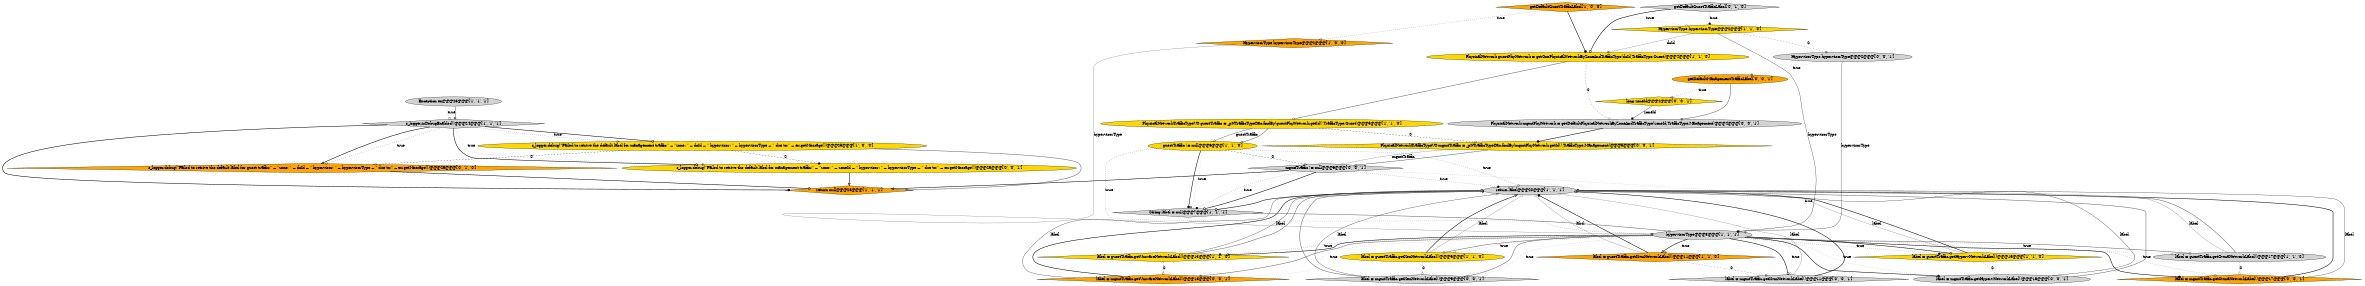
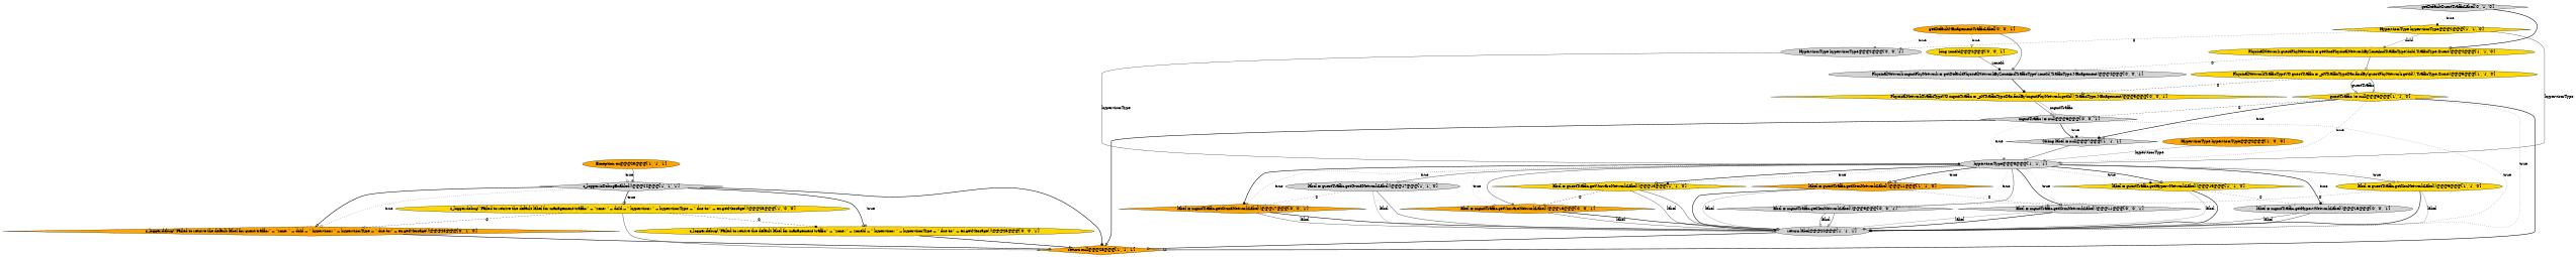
  digraph {
    node [fillcolor=lightgrey shape=diamond style=filled]
    edge [arrowhead=odot color=black style=bold]
    n1 [label="s_logger.isDebugEnabled()@@@24@@@['1', '1', '1']"]
    n2 [fillcolor=orange label="s_logger.debug(\"Failed to retrive the default label for guest traffic:\" + \"zone: \" + dcId + \" hypervisor: \" + hypervisorType + \" due to:\" + ex.getMessage())@@@25@@@['0', '1', '0']"]
    n3 [fillcolor=orange label="return null@@@28@@@['1', '1', '1']"]
    n4 [fillcolor=gold label="s_logger.debug(\"Failed to retrive the default label for management traffic:\" + \"zone: \" + zoneId + \" hypervisor: \" + hypervisorType + \" due to:\" + ex.getMessage())@@@25@@@['0', '0', '1']" shape=ellipse]
    n5 [fillcolor=gold label="s_logger.debug(\"Failed to retrive the default label for management traffic:\" + \"zone: \" + dcId + \" hypervisor: \" + hypervisorType + \" due to:\" + ex.getMessage())@@@25@@@['1', '0', '0']" shape=ellipse]
    n6 [fillcolor=orange label="label = mgmtTraffic.getVmwareNetworkLabel()@@@13@@@['0', '0', '1']"]
    n7 [label="return label@@@20@@@['1', '1', '1']" shape=ellipse]
    n8 [label="PhysicalNetwork mgmtPhyNetwork = getDefaultPhysicalNetworkByZoneAndTrafficType(zoneId,TrafficType.Management)@@@4@@@['0', '0', '1']" shape=ellipse]
    n9 [fillcolor=gold label="PhysicalNetworkTrafficTypeVO mgmtTraffic = _pNTrafficTypeDao.findBy(mgmtPhyNetwork.getId(),TrafficType.Management)@@@5@@@['0', '0', '1']"]
    n10 [label="mgmtTraffic != null@@@6@@@['0', '0', '1']"]
    n11 [fillcolor=orange label="label = guestTraffic.getKvmNetworkLabel()@@@11@@@['1', '1', '0']"]
    n12 [label="label = mgmtTraffic.getKvmNetworkLabel()@@@11@@@['0', '0', '1']"]
    n13 [fillcolor=gold label="label = guestTraffic.getHypervNetworkLabel()@@@15@@@['1', '1', '0']"]
    n14 [label="label = mgmtTraffic.getHypervNetworkLabel()@@@15@@@['0', '0', '1']" shape=ellipse]
    n15 [label="String label = null@@@7@@@['1', '1', '1']"]
    n16 [label="hypervisorType@@@8@@@['1', '1', '1']" shape=ellipse]
    n17 [fillcolor=gold label="label = guestTraffic.getVmwareNetworkLabel()@@@13@@@['1', '1', '0']"]
    n18 [fillcolor=gold label="label = guestTraffic.getXenNetworkLabel()@@@9@@@['1', '1', '0']" shape=ellipse]
    n19 [label="label = mgmtTraffic.getXenNetworkLabel()@@@9@@@['0', '0', '1']"]
    n20 [fillcolor=orange label="label = mgmtTraffic.getOvm3NetworkLabel()@@@17@@@['0', '0', '1']"]
    n21 [label="label = guestTraffic.getOvm3NetworkLabel()@@@17@@@['1', '1', '0']" shape=ellipse]
    n22 [label="HypervisorType hypervisorType@@@2@@@['0', '0', '1']" shape=ellipse]
-   n23 [fillcolor=orange label="HypervisorType hypervisorType@@@2@@@['1', '0', '0']"]
-   n24 [label="Exception ex@@@23@@@['1', '1', '1']" shape=ellipse]
-   n25 [fillcolor=gold label="long zoneId@@@2@@@['0', '0', '1']"]
+   n23 [fillcolor=orange label="HypervisorType hypervisorType@@@2@@@['1', '0', '0']" shape=ellipse]
+   n24 [fillcolor=orange label="Exception ex@@@23@@@['1', '1', '1']" shape=ellipse]
+   n25 [fillcolor=gold label="long zoneId@@@2@@@['0', '0', '1']" shape=ellipse]
    n26 [fillcolor=gold label="HypervisorType hypervisorType@@@2@@@['1', '1', '0']"]
    n27 [fillcolor=gold label="PhysicalNetwork guestPhyNetwork = getOnePhysicalNetworkByZoneAndTrafficType(dcId,TrafficType.Guest)@@@4@@@['1', '1', '0']" shape=ellipse]
    n28 [fillcolor=gold label="PhysicalNetworkTrafficTypeVO guestTraffic = _pNTrafficTypeDao.findBy(guestPhyNetwork.getId(),TrafficType.Guest)@@@5@@@['1', '1', '0']" shape=ellipse]
-   n29 [fillcolor=gold label="guestTraffic != null@@@6@@@['1', '1', '0']" shape=ellipse]
-   n30 [fillcolor=orange label="getDefaultGuestTrafficLabel['1', '0', '0']"]
+   n29 [fillcolor=gold label="guestTraffic != null@@@6@@@['1', '1', '0']"]
    n31 [fillcolor=orange label="getDefaultManagementTrafficLabel['0', '0', '1']" shape=ellipse]
    n32 [label="getDefaultGuestTrafficLabel['0', '1', '0']"]
    n1 -> n2 [arrowhead=onormal]
    n1 -> n2 [label=true style=dotted]
    n1 -> n3 [arrowhead=dot]
    n1 -> n4 [arrowhead=dot color=gray40 label=true style=dotted]
    n1 -> n4
    n1 -> n5
    n1 -> n5 [arrowhead=onormal label=true style=dotted]
    n2 -> n3
    n4 -> n3 [arrowhead=onormal]
    n5 -> n2 [arrowhead=onormal label=0 style=dashed]
    n5 -> n3 [arrowhead=dot color=gray40]
    n5 -> n4 [arrowhead=dot label=0 style=dashed]
    n6 -> n7 [arrowhead=dot label=label style=solid]
    n6 -> n7
-   n7 -> n15
+   n7 -> n3
    n8 -> n9 [arrowhead=dot]
    n9 -> n10 [color=gray40 label=mgmtTraffic style=solid]
    n9 -> n10 [arrowhead=onormal color=gray40]
    n10 -> n3 [arrowhead=onormal]
    n10 -> n7 [arrowhead=dot label=true style=dotted]
    n10 -> n15
    n10 -> n15 [arrowhead=dot label=true style=dotted]
    n10 -> n16 [arrowhead=dot color=gray40 label=true style=dotted]
    n11 -> n7 [arrowhead=dot]
    n11 -> n7 [color=gray40 label=label style=solid]
    n11 -> n12 [arrowhead=dot color=gray40 label=0 style=dashed]
    n12 -> n7 [color=gray40 label=label style=solid]
    n12 -> n7
    n13 -> n7 [arrowhead=onormal color=gray40 label=label style=solid]
    n13 -> n7 [arrowhead=dot]
    n13 -> n14 [color=gray40 label=0 style=dashed]
    n14 -> n7 [label=label style=solid]
    n14 -> n7 [color=gray40]
    n15 -> n16 [color=gray40]
    n16 -> n6 [arrowhead=onormal color=gray40 label=true style=dotted]
    n16 -> n6 [arrowhead=dot color=gray40]
    n16 -> n11 [arrowhead=dot color=gray40 label=true style=dotted]
    n16 -> n11 [arrowhead=onormal]
    n16 -> n12 [color=gray40 label=true style=dotted]
    n16 -> n12
    n16 -> n13 [arrowhead=dot label=true style=dotted]
    n16 -> n13
    n16 -> n14 [arrowhead=dot]
    n16 -> n14 [color=gray40 label=true style=dotted]
    n16 -> n17 [arrowhead=dot label=true style=dotted]
    n16 -> n17
    n16 -> n18 [color=gray40]
    n16 -> n18 [arrowhead=onormal color=gray40 label=true style=dotted]
    n16 -> n19 [arrowhead=onormal color=gray40]
    n16 -> n19 [color=gray40 label=true style=dotted]
    n16 -> n20 [arrowhead=dot]
    n16 -> n20 [label=true style=dotted]
    n16 -> n21 [color=gray40]
    n16 -> n21 [color=gray40 label=true style=dotted]
    n17 -> n6 [label=0 style=dashed]
    n17 -> n7 [arrowhead=dot label=label style=solid]
    n17 -> n7 [arrowhead=dot color=gray40]
    n18 -> n7 [color=gray40 label=label style=solid]
    n18 -> n7 [arrowhead=onormal]
    n18 -> n19 [color=gray40 label=0 style=dashed]
    n19 -> n7 [arrowhead=onormal color=gray40]
    n19 -> n7 [arrowhead=onormal label=label style=solid]
    n20 -> n7 [arrowhead=dot label=label style=solid]
    n20 -> n7
    n21 -> n7 [arrowhead=dot color=gray40 label=label style=solid]
    n21 -> n7 [arrowhead=onormal color=gray40]
    n21 -> n20 [color=gray40 label=0 style=dashed]
    n22 -> n16 [arrowhead=dot label=hypervisorType style=solid]
    n23 -> n16 [arrowhead=dot color=gray40 label=hypervisorType style=solid]
    n24 -> n1 [label=true style=dotted]
    n24 -> n1 [arrowhead=dot color=gray40]
    n25 -> n8 [arrowhead=dot label=zoneId style=solid]
    n26 -> n16 [arrowhead=onormal label=hypervisorType style=solid]
    n26 -> n22 [arrowhead=dot color=gray40 label=0 style=dashed]
    n26 -> n27 [arrowhead=dot color=gray40 label=dcId style=solid]
    n27 -> n8 [color=gray40 label=0 style=dashed]
    n27 -> n28 [color=gray40]
    n28 -> n9 [label=0 style=dashed]
    n28 -> n29 [arrowhead=onormal label=guestTraffic style=solid]
    n28 -> n29 [arrowhead=onormal color=gray40]
+   n29 -> n3
    n29 -> n7 [label=true style=dotted]
    n29 -> n10 [arrowhead=onormal label=0 style=dashed]
    n29 -> n15 [arrowhead=dot]
    n29 -> n15 [arrowhead=dot color=gray40 label=true style=dotted]
    n29 -> n16 [arrowhead=onormal label=true style=dotted]
-   n30 -> n23 [arrowhead=onormal label=true style=dotted]
-   n30 -> n26 [color=gray40 label=true style=dotted]
-   n30 -> n27 [arrowhead=dot]
    n31 -> n8 [arrowhead=dot color=gray40]
-   n22 -> n31 [arrowhead=dot color=gray40 label=true style=dotted]
+   n31 -> n22 [arrowhead=dot color=gray40 label=true style=dotted]
    n31 -> n25 [arrowhead=onormal label=true style=dotted]
    n32 -> n26 [arrowhead=dot label=true style=dotted]
    n32 -> n27
  }
